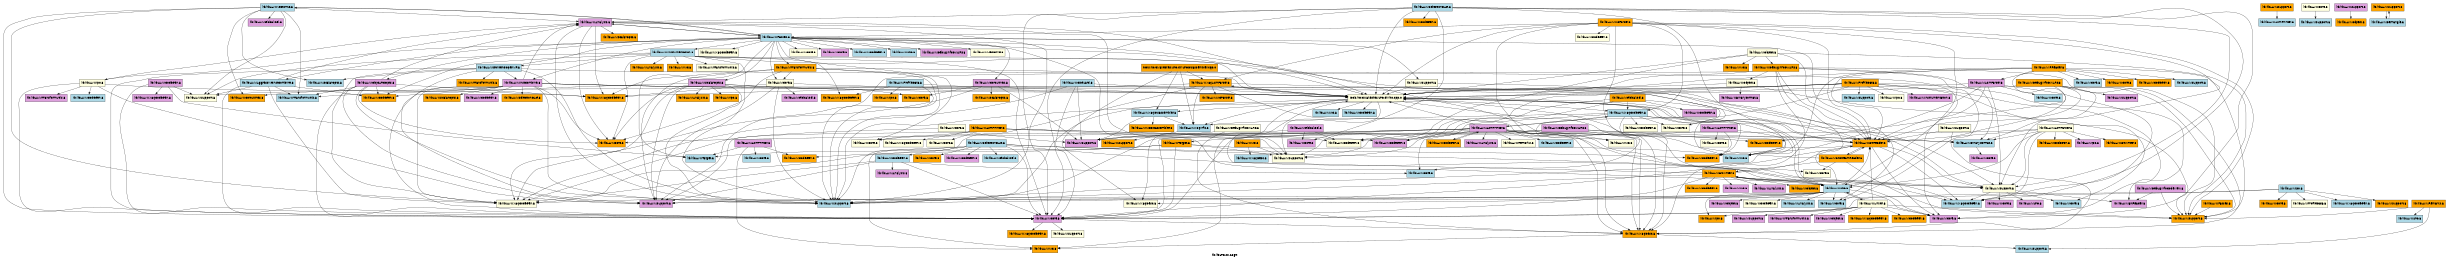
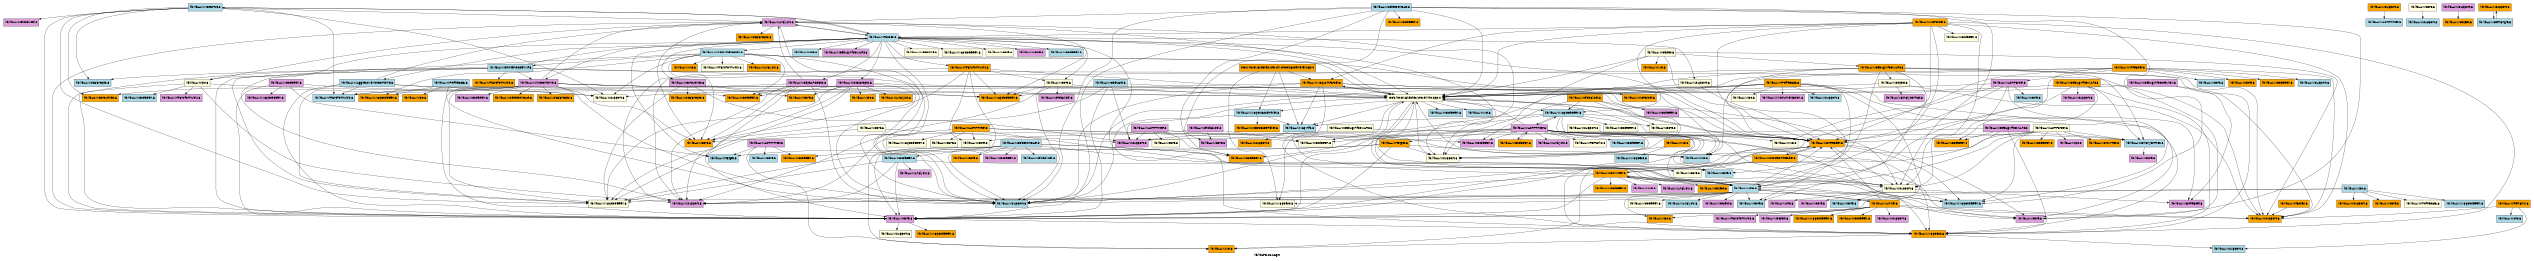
  digraph {
    fontname="DejaVu Sans"
    label="lib/libLTO.so.13git"
    node [fillcolor=orange fontname="DejaVu Sans" shape=record style=filled]
    edge [fontname="DejaVu Sans"]
    n1 [label="{tools/lto/CMakeFiles/LTO.dir/LTODisassembler.cpp.o}"]
    n2 [label="{lib/libLLVMX86AsmParser.a}"]
    n3 [fillcolor=lightyellow label="{lib/libLLVMX86Desc.a}"]
    n4 [fillcolor=lightblue label="{lib/libLLVMX86Disassembler.a}"]
    n5 [fillcolor=lightblue label="{lib/libLLVMX86Info.a}"]
    n6 [fillcolor=lightyellow label="{tools/lto/CMakeFiles/LTO.dir/lto.cpp.o}"]
    n7 [label="{lib/libLLVMX86Desc.a}"]
    n8 [fillcolor=lightblue label="{lib/libLLVMSupport.a}"]
    n9 [fillcolor=lightblue label="{lib/libLLVMMC.a}"]
    n10 [fillcolor=lightyellow label="{lib/libLLVMSupport.a}"]
    n11 [label="{lib/libLLVMMCParser.a}"]
    n12 [label="{lib/libLLVMMCDisassembler.a}"]
    n13 [fillcolor=plum label="{lib/libLLVMSupport.a}"]
    n14 [label="{lib/libLLVMSupport.a}"]
    n15 [fillcolor=lightblue label="{lib/libLLVMX86CodeGen.a}"]
    n16 [label="{lib/libLLVMBitReader.a}"]
    n17 [fillcolor=lightyellow label="{lib/libLLVMCore.a}"]
    n18 [fillcolor=lightblue label="{lib/libLLVMCodeGen.a}"]
    n19 [fillcolor=lightblue label="{lib/libLLVMLTO.a}"]
    n20 [fillcolor=lightblue label="{lib/libLLVMMC.a}"]
    n21 [fillcolor=lightyellow label="{lib/libLLVMSupport.a}"]
    n22 [label="{lib/libLLVMMC.a}"]
    n23 [fillcolor=lightblue label="{lib/libLLVMSupport.a}"]
    n24 [label="{lib/libLLVMCodeGen.a}"]
    n25 [fillcolor=lightyellow label="{lib/libLLVMCore.a}"]
    n26 [fillcolor=lightyellow label="{lib/libLLVMCodeGen.a}"]
    n27 [fillcolor=plum label="{lib/libLLVMAsmPrinter.a}"]
    n28 [fillcolor=lightblue label="{lib/libLLVMX86CodeGen.a}"]
    n29 [fillcolor=plum label="{lib/libLLVMCore.a}"]
    n30 [fillcolor=plum label="{lib/libLLVMCore.a}"]
    n31 [fillcolor=lightyellow label="{lib/libLLVMSupport.a}"]
    n32 [label="{lib/libLLVMBitstreamReader.a}"]
    n33 [fillcolor=lightyellow label="{lib/libLLVMX86CodeGen.a}"]
    n34 [fillcolor=lightblue label="{lib/libLLVMCore.a}"]
    n35 [fillcolor=lightyellow label="{lib/libLLVMCodeGen.a}"]
    n36 [fillcolor=plum label="{lib/libLLVMSupport.a}"]
    n37 [label="{lib/libLLVMipo.a}"]
    n38 [label="{lib/libLLVMBitWriter.a}"]
-   n39 [fillcolor=lightyellow label="{lib/libLLVMLinker.a}"]
+   n39 [label="{lib/libLLVMLinker.a}"]
    n40 [fillcolor=lightblue label="{lib/libLLVMAnalysis.a}"]
    n41 [fillcolor=plum label="{lib/libLLVMObject.a}"]
    n42 [fillcolor=lightyellow label="{lib/libLLVMCodeGen.a}"]
    n43 [fillcolor=lightblue label="{lib/libLLVMCore.a}"]
    n44 [label="{lib/libLLVMCore.a}"]
    n45 [fillcolor=lightblue label="{lib/libLLVMCodeGen.a}"]
    n46 [fillcolor=plum label="{lib/libLLVMCodeGen.a}"]
    n47 [fillcolor=lightyellow label="{lib/libLLVMMC.a}"]
    n48 [label="{lib/libLLVMTarget.a}"]
    n49 [label="{lib/libLLVMCodeGen.a}"]
    n50 [fillcolor=plum label="{lib/libLLVMAnalysis.a}"]
    n51 [fillcolor=lightblue label="{lib/libLLVMBinaryFormat.a}"]
    n52 [fillcolor=lightyellow label="{lib/libLLVMRemarks.a}"]
    n53 [label="{lib/libLLVMX86CodeGen.a}"]
    n54 [fillcolor=lightyellow label="{lib/libLLVMSupport.a}"]
    n55 [fillcolor=plum label="{lib/libLLVMBitReader.a}"]
    n56 [fillcolor=lightblue label="{lib/libLLVMCore.a}"]
    n57 [fillcolor=plum label="{lib/libLLVMCore.a}"]
    n58 [fillcolor=plum label="{lib/libLLVMLTO.a}"]
    n59 [label="{lib/libLLVMSupport.a}"]
    n60 [label="{lib/libLLVMCodeGen.a}"]
    n61 [fillcolor=plum label="{lib/libLLVMMC.a}"]
    n62 [fillcolor=plum label="{lib/libLLVMAnalysis.a}"]
    n63 [label="{lib/libLLVMObject.a}"]
    n64 [label="{lib/libLLVMX86CodeGen.a}"]
    n65 [label="{lib/libLLVMCodeGen.a}"]
    n66 [fillcolor=plum label="{lib/libLLVMSupport.a}"]
    n67 [fillcolor=plum label="{lib/libLLVMTransformUtils.a}"]
    n68 [fillcolor=plum label="{lib/libLLVMObject.a}"]
    n69 [label="{lib/libLLVMCodeGen.a}"]
    n70 [fillcolor=plum label="{lib/libLLVMCore.a}"]
    n71 [fillcolor=lightblue label="{lib/libLLVMCodeGen.a}"]
    n72 [fillcolor=plum label="{lib/libLLVMAnalysis.a}"]
    n73 [label="{lib/libLLVMMC.a}"]
    n74 [fillcolor=lightblue label="{lib/libLLVMX86Desc.a}"]
    n75 [fillcolor=plum label="{lib/libLLVMAsmPrinter.a}"]
    n76 [fillcolor=lightblue label="{lib/libLLVMCore.a}"]
    n77 [fillcolor=lightblue label="{lib/libLLVMTarget.a}"]
    n78 [label="{lib/libLLVMAsmPrinter.a}"]
    n79 [fillcolor=lightyellow label="{lib/libLLVMX86CodeGen.a}"]
    n80 [fillcolor=lightyellow label="{lib/libLLVMCore.a}"]
    n81 [fillcolor=lightyellow label="{lib/libLLVMCore.a}"]
    n82 [label="{lib/libLLVMSupport.a}"]
    n83 [fillcolor=lightblue label="{lib/libLLVMAsmPrinter.a}"]
    n84 [fillcolor=plum label="{lib/libLLVMAsmPrinter.a}"]
    n85 [fillcolor=lightyellow label="{lib/libLLVMCore.a}"]
    n86 [fillcolor=plum label="{lib/libLLVMDebugInfoDWARF.a}"]
    n87 [label="{lib/libLLVMCodeGen.a}"]
    n88 [fillcolor=lightyellow label="{lib/libLLVMSupport.a}"]
    n89 [label="{lib/libLLVMDebugInfoDWARF.a}"]
    n90 [fillcolor=lightyellow label="{lib/libLLVMObject.a}"]
    n91 [fillcolor=plum label="{lib/libLLVMBinaryFormat.a}"]
    n92 [fillcolor=lightyellow label="{lib/libLLVMDebugInfoDWARF.a}"]
    n93 [label="{lib/libLLVMDebugInfoDWARF.a}"]
    n94 [fillcolor=plum label="{lib/libLLVMSupport.a}"]
    n95 [label="{lib/libLLVMGlobalISel.a}"]
    n96 [fillcolor=plum label="{lib/libLLVMCodeGen.a}"]
    n97 [fillcolor=plum label="{lib/libLLVMCodeGen.a}"]
    n98 [fillcolor=plum label="{lib/libLLVMX86CodeGen.a}"]
    n99 [fillcolor=plum label="{lib/libLLVMGlobalISel.a}"]
    n100 [fillcolor=plum label="{lib/libLLVMCore.a}"]
    n101 [fillcolor=lightblue label="{lib/libLLVMSelectionDAG.a}"]
    n102 [label="{lib/libLLVMCodeGen.a}"]
    n103 [fillcolor=plum label="{lib/libLLVMAnalysis.a}"]
    n104 [label="{lib/libLLVMX86CodeGen.a}"]
    n105 [fillcolor=lightblue label="{lib/libLLVMPasses.a}"]
    n106 [label="{lib/libLLVMScalarOpts.a}"]
    n107 [fillcolor=lightyellow label="{lib/libLLVMX86CodeGen.a}"]
    n108 [fillcolor=lightyellow label="{lib/libLLVMCore.a}"]
    n109 [fillcolor=plum label="{lib/libLLVMCore.a}"]
    n110 [fillcolor=lightblue label="{lib/libLLVMCodeGen.a}"]
    n111 [fillcolor=lightblue label="{lib/libLLVMLTO.a}"]
    n112 [fillcolor=lightblue label="{lib/libLLVMVectorize.a}"]
    n113 [fillcolor=plum label="{lib/libLLVMDebugInfoDWARF.a}"]
    n114 [fillcolor=lightyellow label="{lib/libLLVMCore.a}"]
    n115 [fillcolor=lightyellow label="{lib/libLLVMSupport.a}"]
    n116 [fillcolor=plum label="{lib/libLLVMObjCARCOpts.a}"]
    n117 [fillcolor=plum label="{lib/libLLVMCoroutines.a}"]
    n118 [fillcolor=lightyellow label="{lib/libLLVMipo.a}"]
    n119 [fillcolor=plum label="{lib/libLLVMScalarOpts.a}"]
    n120 [fillcolor=lightblue label="{lib/libLLVMAggressiveInstCombine.a}"]
    n121 [fillcolor=plum label="{lib/libLLVMInstCombine.a}"]
    n122 [fillcolor=lightyellow label="{lib/libLLVMVectorize.a}"]
    n123 [fillcolor=lightblue label="{lib/libLLVMInstrumentation.a}"]
    n124 [label="{lib/libLLVMTransformUtils.a}"]
    n125 [fillcolor=plum label="{lib/libLLVMGlobalISel.a}"]
    n126 [label="{lib/libLLVMCoroutines.a}"]
    n127 [fillcolor=lightblue label="{lib/libLLVMScalarOpts.a}"]
    n128 [fillcolor=lightblue label="{lib/libLLVMTransformUtils.a}"]
    n129 [fillcolor=plum label="{lib/libLLVMGlobalISel.a}"]
    n130 [label="{lib/libLLVMCodeGen.a}"]
    n131 [label="{lib/libLLVMCore.a}"]
    n132 [label="{lib/libLLVMScalarOpts.a}"]
    n133 [fillcolor=lightblue label="{lib/libLLVMCodeGen.a}"]
    n134 [fillcolor=plum label="{lib/libLLVMTransformUtils.a}"]
    n135 [label="{lib/libLLVMipo.a}"]
    n136 [label="{lib/libLLVMAnalysis.a}"]
    n137 [fillcolor=plum label="{lib/libLLVMCodeGen.a}"]
    n138 [label="{lib/libLLVMSelectionDAG.a}"]
    n139 [label="{lib/libLLVMScalarOpts.a}"]
    n140 [label="{lib/libLLVMX86CodeGen.a}"]
    n141 [label="{lib/libLLVMMC.a}"]
    n142 [fillcolor=lightblue label="{lib/libLLVMFrontendOpenMP.a}"]
    n143 [fillcolor=lightyellow label="{lib/libLLVMTransformUtils.a}"]
    n144 [label="{lib/libLLVMAnalysis.a}"]
    n145 [fillcolor=lightyellow label="{lib/libLLVMCore.a}"]
    n146 [fillcolor=lightblue label="{lib/libLLVMSupport.a}"]
    n147 [fillcolor=lightblue label="{lib/libLLVMSelectionDAG.a}"]
    n148 [label="{lib/libLLVMCore.a}"]
    n149 [fillcolor=plum label="{lib/libLLVMCodeGen.a}"]
    n150 [fillcolor=lightblue label="{lib/libLLVMGlobalISel.a}"]
    n151 [fillcolor=lightblue label="{lib/libLLVMCFGuard.a}"]
    n152 [label="{lib/libLLVMTransformUtils.a}"]
    n153 [label="{lib/libLLVMPasses.a}"]
    n154 [fillcolor=lightyellow label="{lib/libLLVMCore.a}"]
    n155 [fillcolor=lightblue label="{lib/libLLVMipo.a}"]
    n156 [fillcolor=lightblue label="{lib/libLLVMX86CodeGen.a}"]
    n157 [label="{lib/libLLVMSupport.a}"]
    n158 [label="{lib/libLLVMCore.a}"]
    n159 [fillcolor=lightyellow label="{lib/libLLVMProfileData.a}"]
    n160 [label="{lib/libLLVMIRReader.a}"]
    n161 [fillcolor=lightblue label="{lib/libLLVMCore.a}"]
    n162 [label="{lib/libLLVMCore.a}"]
    n163 [label="{lib/libLLVMCodeGen.a}"]
    n164 [fillcolor=lightblue label="{lib/libLLVMSupport.a}"]
    n165 [fillcolor=plum label="{lib/libLLVMAsmParser.a}"]
    n166 [fillcolor=lightblue label="{lib/libLLVMCore.a}"]
    n167 [fillcolor=lightyellow label="{lib/libLLVMAsmParser.a}"]
    n168 [label="{lib/libLLVMCodeGen.a}"]
    n169 [fillcolor=plum label="{lib/libLLVMipo.a}"]
    n170 [label="{lib/libLLVMBitWriter.a}"]
    n171 [fillcolor=plum label="{lib/libLLVMSupport.a}"]
    n172 [label="{lib/libLLVMObject.a}"]
    n173 [fillcolor=lightyellow label="{lib/libLLVMObject.a}"]
    n174 [label="{lib/libLLVMMC.a}"]
    n175 [label="{lib/libLLVMMCParser.a}"]
    n176 [fillcolor=lightyellow label="{lib/libLLVMCodeGen.a}"]
    n177 [fillcolor=plum label="{lib/libLLVMDebugInfoCodeView.a}"]
    n178 [label="{lib/libLLVMProfileData.a}"]
    n179 [fillcolor=lightblue label="{lib/libLLVMSupport.a}"]
    n180 [fillcolor=lightyellow label="{lib/libLLVMipo.a}"]
    n181 [fillcolor=plum label="{lib/libLLVMInstrumentation.a}"]
    n182 [label="{lib/libLLVMSupport.a}"]
    n183 [fillcolor=lightblue label="{lib/libLLVMDemangle.a}"]
    n184 [fillcolor=lightblue label="{lib/libLLVMProfileData.a}"]
    n185 [label="{lib/libLLVMipo.a}"]
    n186 [label="{lib/libLLVMRemarks.a}"]
    n187 [fillcolor=lightblue label="{lib/libLLVMLTO.a}"]
    n1 -> n2
    n1 -> n3
    n1 -> n4
    n1 -> n5
    n2 -> n5
    n2 -> n6
    n2 -> n7
    n2 -> n8
    n2 -> n9
    n2 -> n10
    n2 -> n11
    n4 -> n5
    n4 -> n12
    n4 -> n13
    n5 -> n14
    n6 -> n2
    n6 -> n3
    n6 -> n4
    n6 -> n5
    n6 -> n8
    n6 -> n15
    n6 -> n16
    n6 -> n17
    n6 -> n18
    n6 -> n19
    n6 -> n20
    n6 -> n21
    n7 -> n22
    n7 -> n23
    n15 -> n5
    n15 -> n7
    n15 -> n9
    n15 -> n21
    n15 -> n24
    n15 -> n25
    n15 -> n26
    n15 -> n27
    n16 -> n6
    n16 -> n8
    n16 -> n28
    n16 -> n29
    n16 -> n30
    n16 -> n31
    n16 -> n32
    n19 -> n3
    n19 -> n6
    n19 -> n8
    n19 -> n16
    n19 -> n30
    n19 -> n33
    n19 -> n34
    n19 -> n35
    n19 -> n36
    n19 -> n37
    n19 -> n38
    n19 -> n39
    n19 -> n40
    n19 -> n41
    n27 -> n6
    n27 -> n7
    n27 -> n8
    n27 -> n15
    n27 -> n16
    n27 -> n19
    n27 -> n29
    n27 -> n31
    n27 -> n42
    n27 -> n43
    n27 -> n44
    n27 -> n45
    n27 -> n46
    n27 -> n47
    n27 -> n48
    n27 -> n49
    n27 -> n50
    n27 -> n51
    n27 -> n52
    n29 -> n7
    n29 -> n53
    n29 -> n54
    n31 -> n6
    n31 -> n28
    n31 -> n55
    n31 -> n56
    n31 -> n57
    n31 -> n58
    n32 -> n6
    n32 -> n16
    n32 -> n17
    n32 -> n38
    n32 -> n59
    n38 -> n6
    n38 -> n8
    n38 -> n16
    n38 -> n19
    n38 -> n28
    n38 -> n29
    n38 -> n30
    n38 -> n31
    n38 -> n60
    n38 -> n61
    n38 -> n62
    n38 -> n63
    n39 -> n16
    n39 -> n19
    n39 -> n29
    n39 -> n30
    n39 -> n37
    n39 -> n59
    n39 -> n64
    n39 -> n65
    n39 -> n66
    n39 -> n67
    n39 -> n68
    n48 -> n9
    n48 -> n21
    n48 -> n29
    n48 -> n33
    n48 -> n69
    n49 -> n27
    n51 -> n70
    n71 -> n29
    n71 -> n33
    n71 -> n36
    n71 -> n43
    n71 -> n72
    n73 -> n21
    n73 -> n74
    n75 -> n22
    n75 -> n69
    n75 -> n76
    n75 -> n77
    n78 -> n19
    n78 -> n36
    n78 -> n42
    n78 -> n46
    n78 -> n79
    n78 -> n80
    n78 -> n81
    n82 -> n83
    n84 -> n9
    n84 -> n13
    n84 -> n24
    n84 -> n85
    n86 -> n7
    n86 -> n13
    n86 -> n22
    n86 -> n51
    n86 -> n87
    n88 -> n7
    n88 -> n16
    n89 -> n6
    n89 -> n7
    n89 -> n16
    n89 -> n19
    n89 -> n34
    n89 -> n36
    n89 -> n51
    n89 -> n59
    n89 -> n90
    n90 -> n6
    n90 -> n59
    n90 -> n91
    n92 -> n7
    n92 -> n13
    n93 -> n6
    n93 -> n7
    n93 -> n16
    n93 -> n51
    n93 -> n59
    n93 -> n87
    n93 -> n94
    n95 -> n15
    n95 -> n21
    n95 -> n25
    n95 -> n46
    n95 -> n96
    n97 -> n10
    n97 -> n29
    n97 -> n77
    n97 -> n98
    n99 -> n42
    n99 -> n80
    n99 -> n100
    n101 -> n6
    n101 -> n8
    n101 -> n24
    n101 -> n28
    n101 -> n29
    n101 -> n30
    n101 -> n31
    n101 -> n100
    n101 -> n102
    n101 -> n103
    n103 -> n6
    n103 -> n8
    n103 -> n21
    n103 -> n29
    n103 -> n44
    n103 -> n104
    n103 -> n105
    n103 -> n106
    n105 -> n6
    n105 -> n7
    n105 -> n8
    n105 -> n16
    n105 -> n21
    n105 -> n77
    n105 -> n103
    n105 -> n107
    n105 -> n108
    n105 -> n109
    n105 -> n110
    n105 -> n111
    n105 -> n112
    n105 -> n113
    n105 -> n114
    n105 -> n115
    n105 -> n116
    n105 -> n117
    n105 -> n118
    n105 -> n119
    n105 -> n120
    n105 -> n121
    n105 -> n122
    n105 -> n123
    n105 -> n124
    n112 -> n10
    n112 -> n29
    n112 -> n33
    n112 -> n103
    n112 -> n105
    n112 -> n125
    n112 -> n126
    n112 -> n127
    n112 -> n128
    n114 -> n6
    n114 -> n8
    n114 -> n36
    n114 -> n104
    n114 -> n129
    n115 -> n6
    n115 -> n34
    n116 -> n8
    n116 -> n29
    n116 -> n36
    n116 -> n44
    n116 -> n103
    n116 -> n104
    n116 -> n128
    n116 -> n130
    n117 -> n13
    n117 -> n33
    n117 -> n131
    n117 -> n132
    n118 -> n29
    n118 -> n36
    n118 -> n103
    n118 -> n104
    n118 -> n133
    n118 -> n134
    n119 -> n6
    n119 -> n8
    n119 -> n33
    n119 -> n36
    n119 -> n44
    n119 -> n130
    n119 -> n131
    n119 -> n135
    n119 -> n136
    n120 -> n10
    n120 -> n29
    n120 -> n33
    n120 -> n103
    n120 -> n128
    n120 -> n130
    n121 -> n6
    n121 -> n8
    n121 -> n16
    n121 -> n29
    n121 -> n31
    n121 -> n33
    n121 -> n44
    n121 -> n103
    n121 -> n126
    n121 -> n128
    n121 -> n137
    n121 -> n138
    n121 -> n139
    n123 -> n6
    n123 -> n8
    n123 -> n10
    n123 -> n16
    n123 -> n29
    n123 -> n44
    n123 -> n130
    n123 -> n140
    n123 -> n141
    n123 -> n142
    n123 -> n143
    n123 -> n144
    n124 -> n6
    n124 -> n8
    n124 -> n36
    n124 -> n44
    n124 -> n80
    n124 -> n104
    n124 -> n114
    n142 -> n8
    n142 -> n29
    n142 -> n30
    n142 -> n33
    n142 -> n36
    n142 -> n105
    n142 -> n121
    n142 -> n127
    n142 -> n152
    n145 -> n146
    n147 -> n22
    n147 -> n24
    n147 -> n28
    n147 -> n29
    n147 -> n31
    n147 -> n71
    n147 -> n77
    n147 -> n148
    n147 -> n149
    n147 -> n150
    n151 -> n6
    n151 -> n13
    n151 -> n29
    n151 -> n33
    n153 -> n59
    n154 -> n13
    n154 -> n33
    n155 -> n29
    n155 -> n36
    n155 -> n156
    n155 -> n157
    n155 -> n158
    n155 -> n159
    n160 -> n6
    n160 -> n9
    n160 -> n16
    n160 -> n19
    n160 -> n59
    n160 -> n161
    n160 -> n162
    n160 -> n163
    n160 -> n164
    n160 -> n165
    n165 -> n6
    n165 -> n9
    n165 -> n16
    n165 -> n28
    n165 -> n31
    n165 -> n166
    n167 -> n16
    n167 -> n19
    n167 -> n28
    n167 -> n29
    n167 -> n31
    n167 -> n51
    n167 -> n168
    n167 -> n169
    n167 -> n170
    n171 -> n172
    n173 -> n6
    n173 -> n16
    n173 -> n21
    n173 -> n59
    n173 -> n89
    n173 -> n174
    n175 -> n2
    n175 -> n6
    n175 -> n7
    n175 -> n15
    n175 -> n16
    n175 -> n19
    n175 -> n31
    n175 -> n47
    n175 -> n59
    n175 -> n105
    n175 -> n176
+   n177 -> n6
    n177 -> n55
    n177 -> n59
    n178 -> n6
    n178 -> n8
    n178 -> n30
    n178 -> n42
    n178 -> n43
    n178 -> n55
    n178 -> n56
    n178 -> n104
    n178 -> n179
    n178 -> n180
    n178 -> n181
    n182 -> n183
    n183 -> n182
    n184 -> n6
    n184 -> n8
    n184 -> n140
    n184 -> n185
    n186 -> n23
    n186 -> n59
    n186 -> n187
  }
